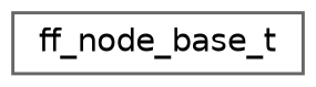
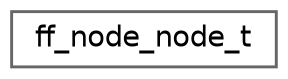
  digraph {
    rankdir=TB
-   n1 [color=grey40 fillcolor=white fontname=Helvetica fontsize=10 height=0.2 label=ff_node_base_t shape=box style=filled width=0.4]
+   n1 [color=grey40 fillcolor=white fontname=Helvetica fontsize=10 height=0.2 label=ff_node_node_t shape=box style=filled width=0.4]
  }
